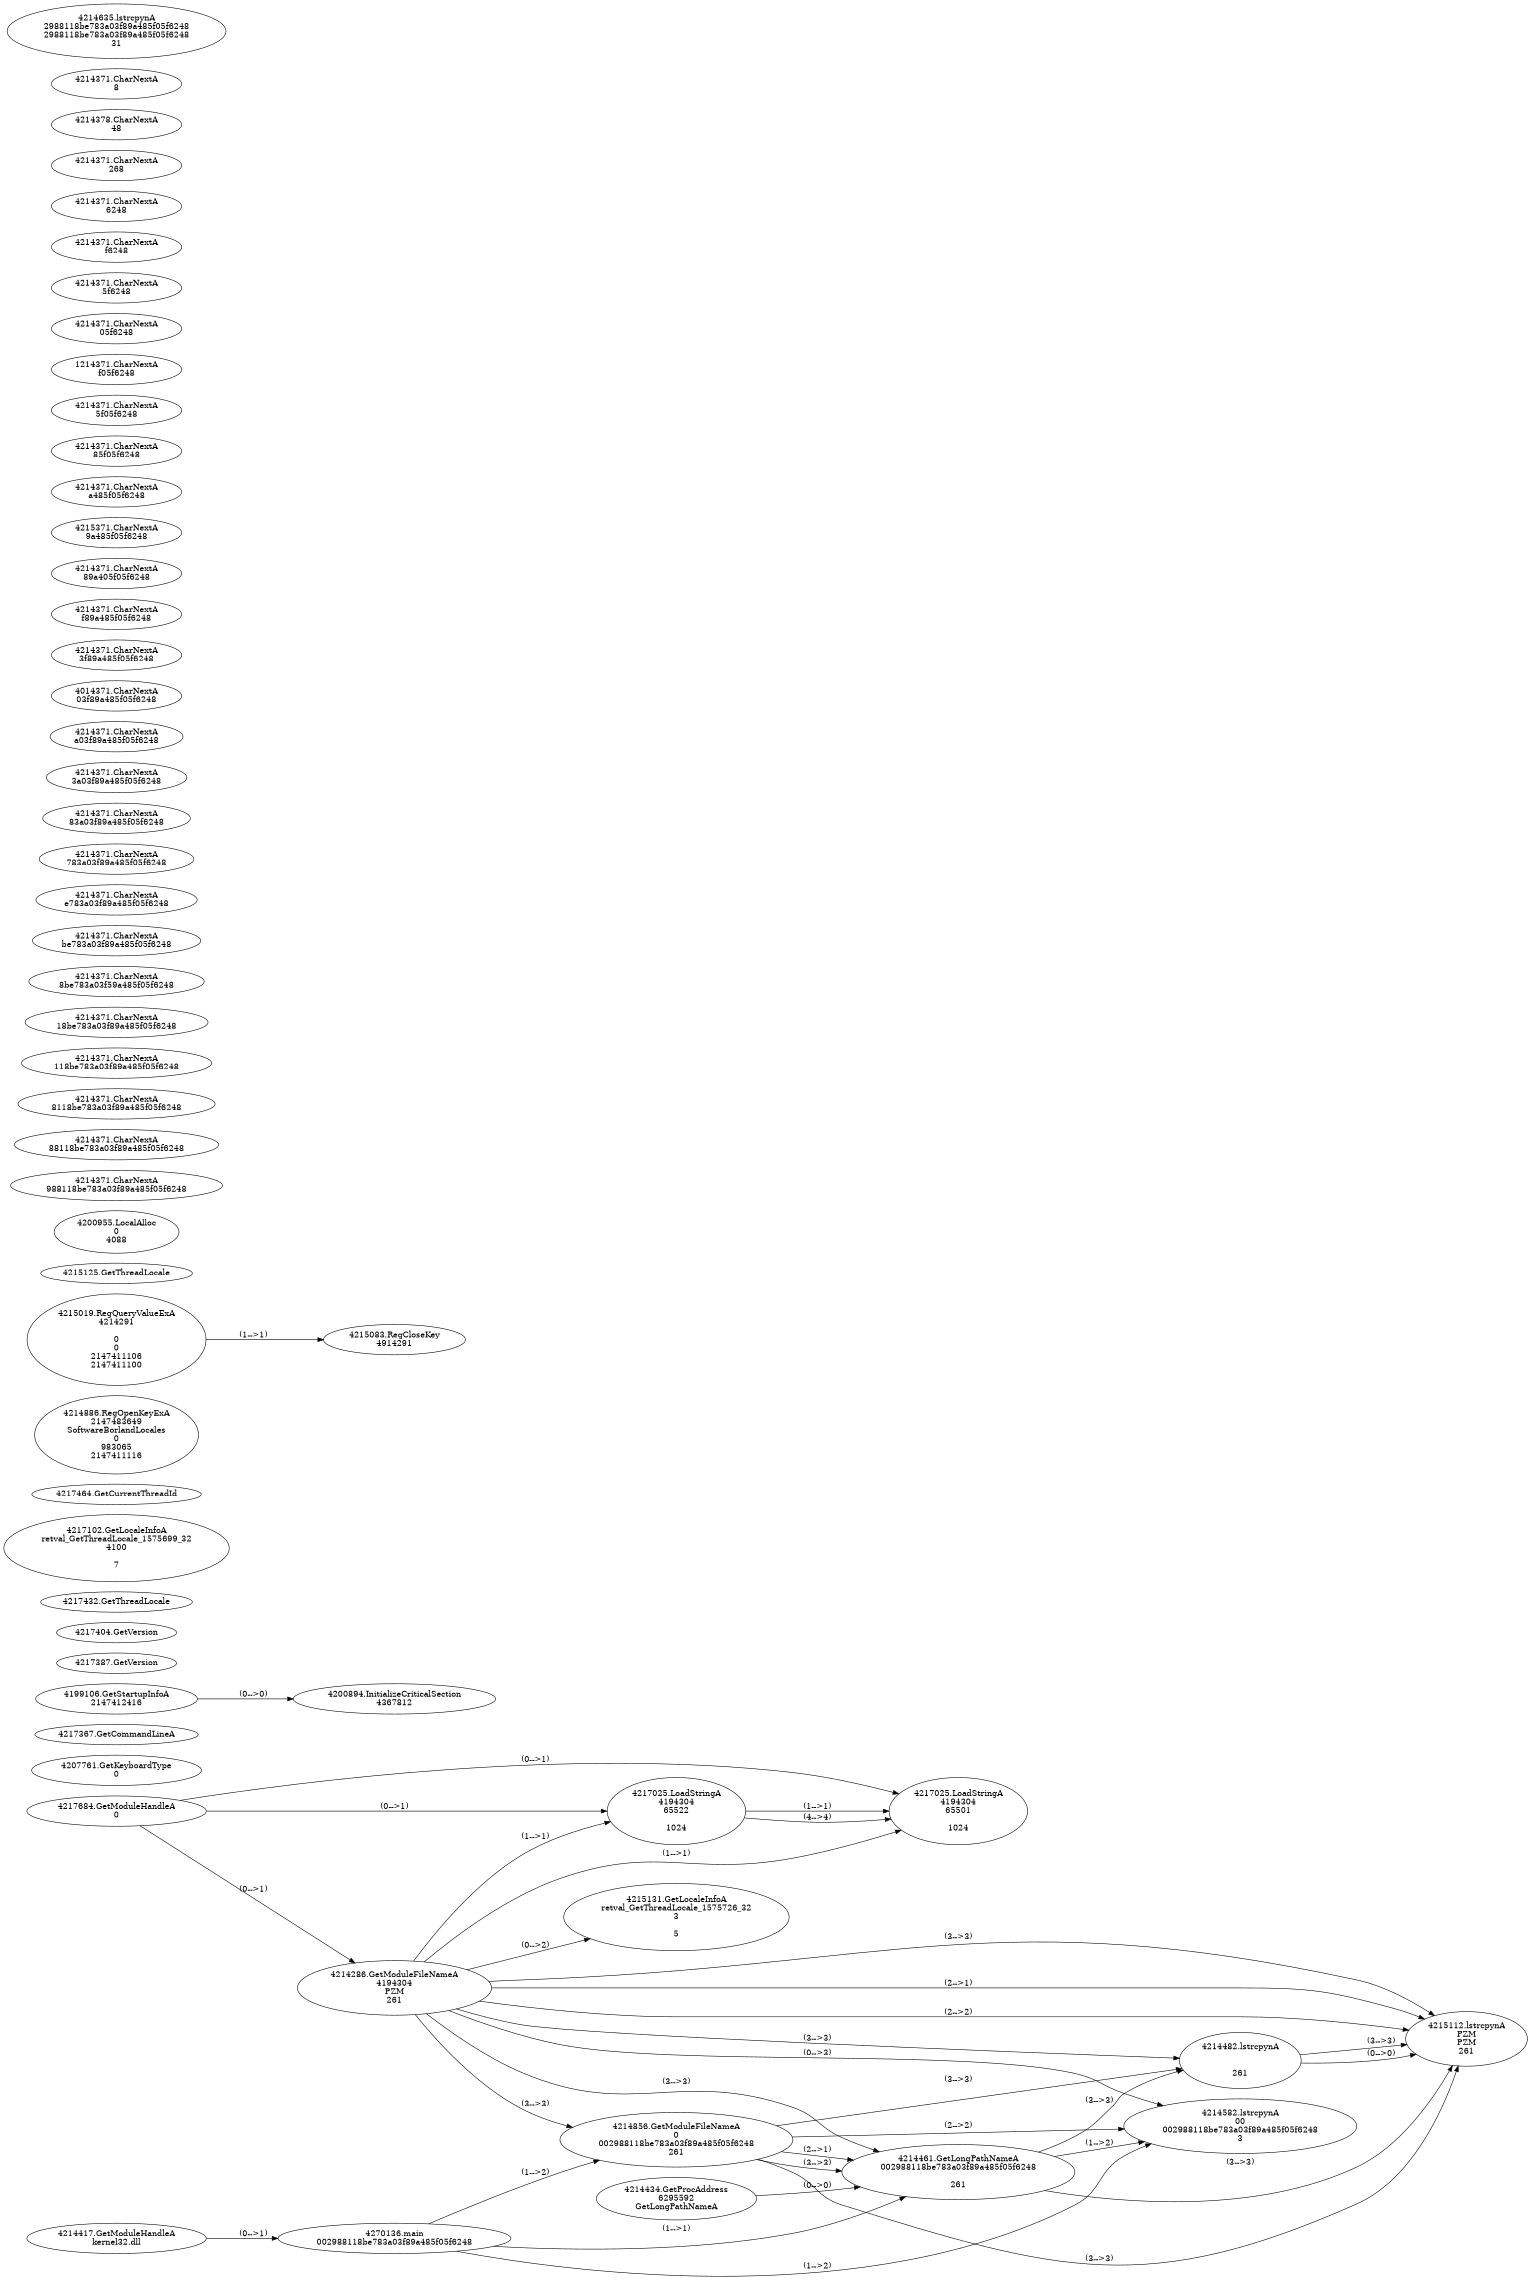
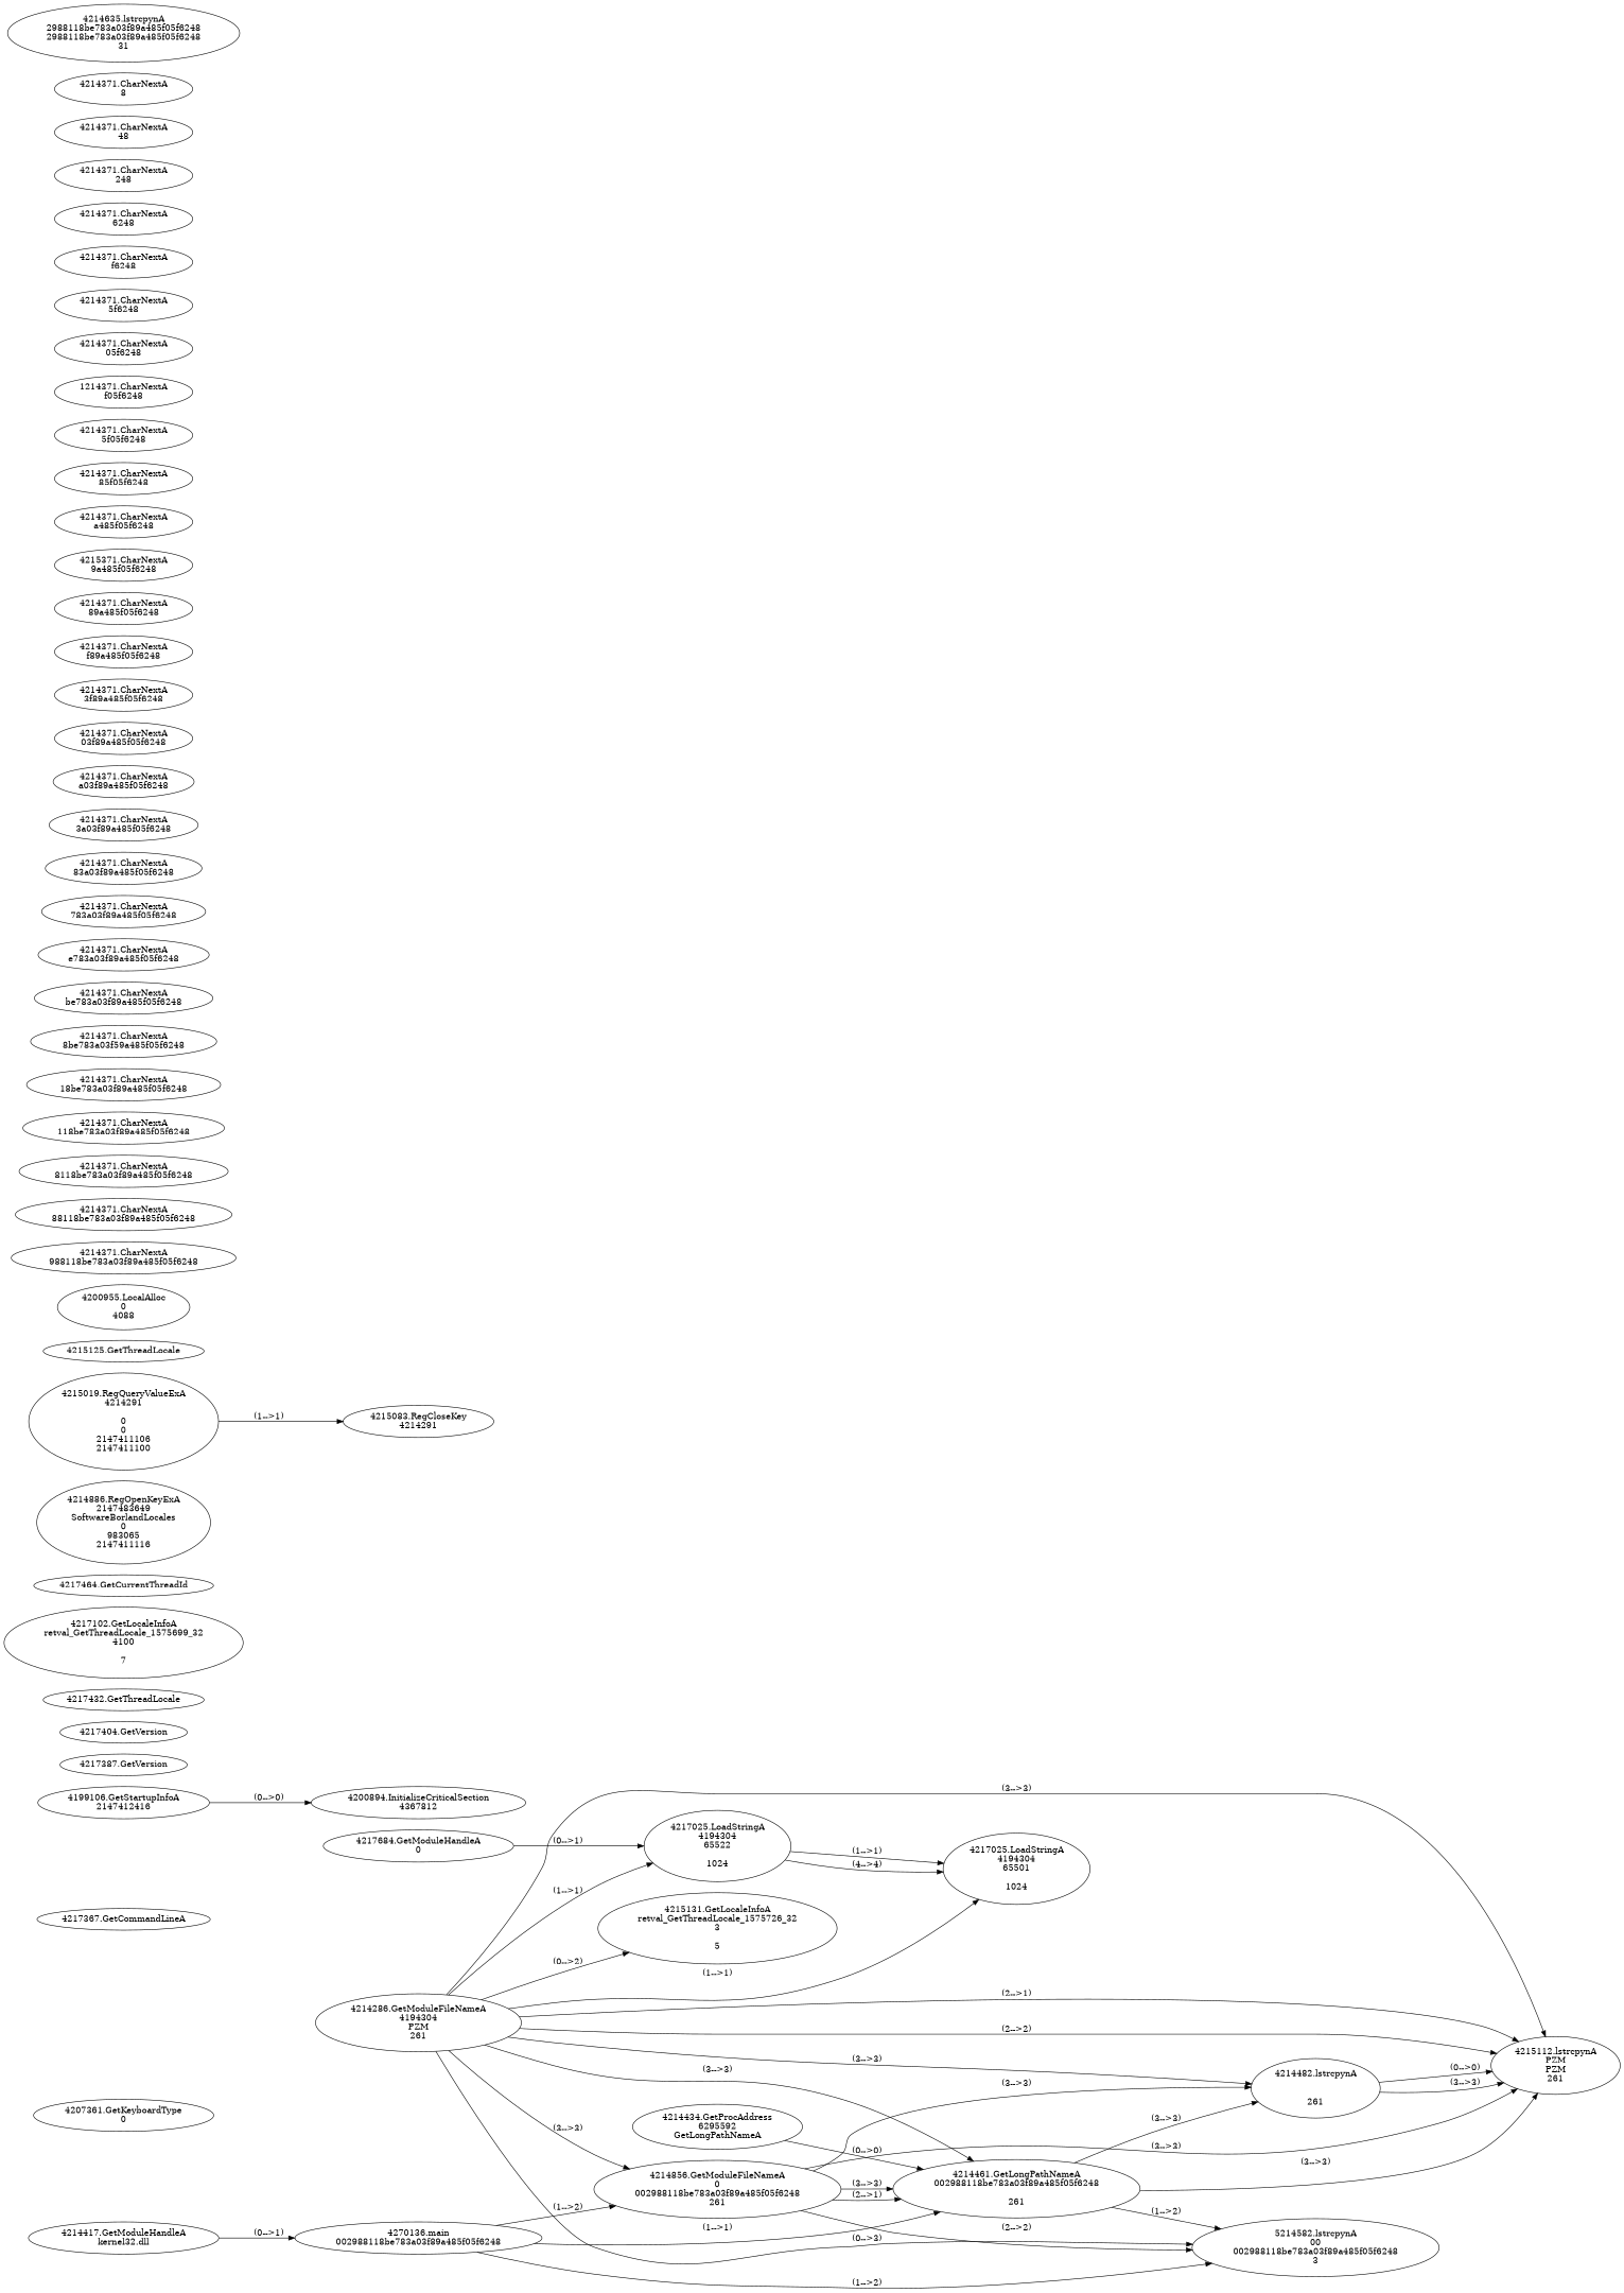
  digraph {
    rankdir=LR
    n1 [label="4270136.main\n002988118be783a03f89a485f05f6248"]
    n2 [label="4214856.GetModuleFileNameA\n0\n002988118be783a03f89a485f05f6248\n261"]
    n3 [label="4214461.GetLongPathNameA\n002988118be783a03f89a485f05f6248\n\n261"]
-   n4 [label="4214582.lstrcpynA\n00\n002988118be783a03f89a485f05f6248\n3"]
+   n4 [label="5214582.lstrcpynA\n00\n002988118be783a03f89a485f05f6248\n3"]
    n5 [label="4214482.lstrcpynA\n\n\n261"]
    n6 [label="4215112.lstrcpynA\nPZM\nPZM\n261"]
    n7 [label="4217684.GetModuleHandleA\n0"]
    n8 [label="4214286.GetModuleFileNameA\n4194304\nPZM\n261"]
    n9 [label="4217025.LoadStringA\n4194304\n65522\n\n1024"]
    n10 [label="4217025.LoadStringA\n4194304\n65501\n\n1024"]
    n11 [label="4215131.GetLocaleInfoA\nretval_GetThreadLocale_1575726_32\n3\n\n5"]
-   n12 [label="4207761.GetKeyboardType\n0"]
+   n12 [label="4207361.GetKeyboardType\n0"]
    n13 [label="4217367.GetCommandLineA\n"]
    n14 [label="4199106.GetStartupInfoA\n2147412416"]
    n15 [label="4200894.InitializeCriticalSection\n4367812"]
    n16 [label="4217387.GetVersion\n"]
    n17 [label="4217404.GetVersion\n"]
    n18 [label="4217432.GetThreadLocale\n"]
    n19 [label="4217102.GetLocaleInfoA\nretval_GetThreadLocale_1575699_32\n4100\n\n7"]
    n20 [label="4217464.GetCurrentThreadId\n"]
    n21 [label="4214886.RegOpenKeyExA\n2147483649\nSoftware\Borland\Locales\n0\n983065\n2147411116"]
    n22 [label="4214417.GetModuleHandleA\nkernel32.dll"]
    n23 [label="4214434.GetProcAddress\n6295592\nGetLongPathNameA"]
    n24 [label="4215019.RegQueryValueExA\n4214291\n\n0\n0\n2147411106\n2147411100"]
-   n25 [label="4215083.RegCloseKey\n4914291"]
+   n25 [label="4215083.RegCloseKey\n4214291"]
    n26 [label="4215125.GetThreadLocale\n"]
    n27 [label="4200955.LocalAlloc\n0\n4088"]
    n28 [label="4214371.CharNextA\n988118be783a03f89a485f05f6248"]
    n29 [label="4214371.CharNextA\n88118be783a03f89a485f05f6248"]
    n30 [label="4214371.CharNextA\n8118be783a03f89a485f05f6248"]
    n31 [label="4214371.CharNextA\n118be783a03f89a485f05f6248"]
    n32 [label="4214371.CharNextA\n18be783a03f89a485f05f6248"]
    n33 [label="4214371.CharNextA\n8be783a03f59a485f05f6248"]
    n34 [label="4214371.CharNextA\nbe783a03f89a485f05f6248"]
    n35 [label="4214371.CharNextA\ne783a03f89a485f05f6248"]
    n36 [label="4214371.CharNextA\n783a03f89a485f05f6248"]
    n37 [label="4214371.CharNextA\n83a03f89a485f05f6248"]
    n38 [label="4214371.CharNextA\n3a03f89a485f05f6248"]
    n39 [label="4214371.CharNextA\na03f89a485f05f6248"]
-   n40 [label="4014371.CharNextA\n03f89a485f05f6248"]
+   n40 [label="4214371.CharNextA\n03f89a485f05f6248"]
    n41 [label="4214371.CharNextA\n3f89a485f05f6248"]
    n42 [label="4214371.CharNextA\nf89a485f05f6248"]
-   n43 [label="4214371.CharNextA\n89a405f05f6248"]
+   n43 [label="4214371.CharNextA\n89a485f05f6248"]
    n44 [label="4215371.CharNextA\n9a485f05f6248"]
    n45 [label="4214371.CharNextA\na485f05f6248"]
    n46 [label="4214371.CharNextA\n85f05f6248"]
    n47 [label="4214371.CharNextA\n5f05f6248"]
    n48 [label="1214371.CharNextA\nf05f6248"]
    n49 [label="4214371.CharNextA\n05f6248"]
    n50 [label="4214371.CharNextA\n5f6248"]
    n51 [label="4214371.CharNextA\nf6248"]
    n52 [label="4214371.CharNextA\n6248"]
-   n53 [label="4214371.CharNextA\n268"]
-   n54 [label="4214378.CharNextA\n48"]
+   n53 [label="4214371.CharNextA\n248"]
+   n54 [label="4214371.CharNextA\n48"]
    n55 [label="4214371.CharNextA\n8"]
    n56 [label="4214635.lstrcpynA\n2988118be783a03f89a485f05f6248\n2988118be783a03f89a485f05f6248\n31"]
    n1 -> n2 [label="(1-->2)"]
    n1 -> n3 [label="(1-->1)"]
    n1 -> n4 [label="(1-->2)"]
    n2 -> n3 [label="(2-->1)"]
    n2 -> n3 [label="(3-->3)"]
    n2 -> n4 [label="(2-->2)"]
    n2 -> n5 [label="(3-->3)"]
    n2 -> n6 [label="(3-->3)"]
    n3 -> n4 [label="(1-->2)"]
    n3 -> n5 [label="(3-->3)"]
    n3 -> n6 [label="(3-->3)"]
    n5 -> n6 [label="(3-->3)"]
    n5 -> n6 [label="(0-->0)"]
-   n7 -> n8 [label="(0-->1)"]
    n7 -> n9 [label="(0-->1)"]
-   n7 -> n10 [label="(0-->1)"]
    n8 -> n2 [label="(3-->3)"]
    n8 -> n3 [label="(3-->3)"]
    n8 -> n4 [label="(0-->3)"]
    n8 -> n5 [label="(3-->3)"]
    n8 -> n6 [label="(2-->1)"]
    n8 -> n6 [label="(2-->2)"]
    n8 -> n6 [label="(3-->3)"]
    n8 -> n9 [label="(1-->1)"]
    n8 -> n10 [label="(1-->1)"]
    n8 -> n11 [label="(0-->2)"]
    n9 -> n10 [label="(1-->1)"]
    n9 -> n10 [label="(4-->4)"]
    n14 -> n15 [label="(0-->0)"]
    n22 -> n1 [label="(0-->1)"]
    n23 -> n3 [label="(0-->0)"]
    n24 -> n25 [label="(1-->1)"]
  }
